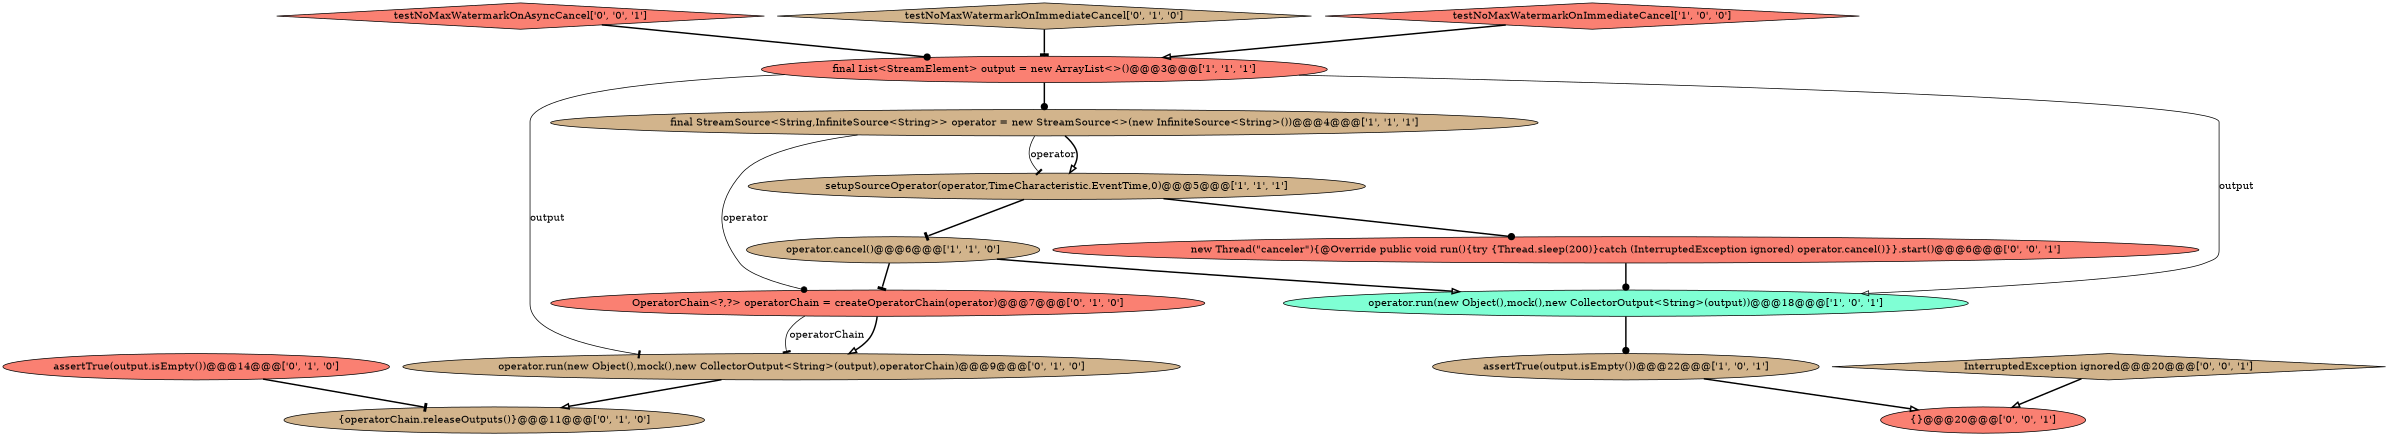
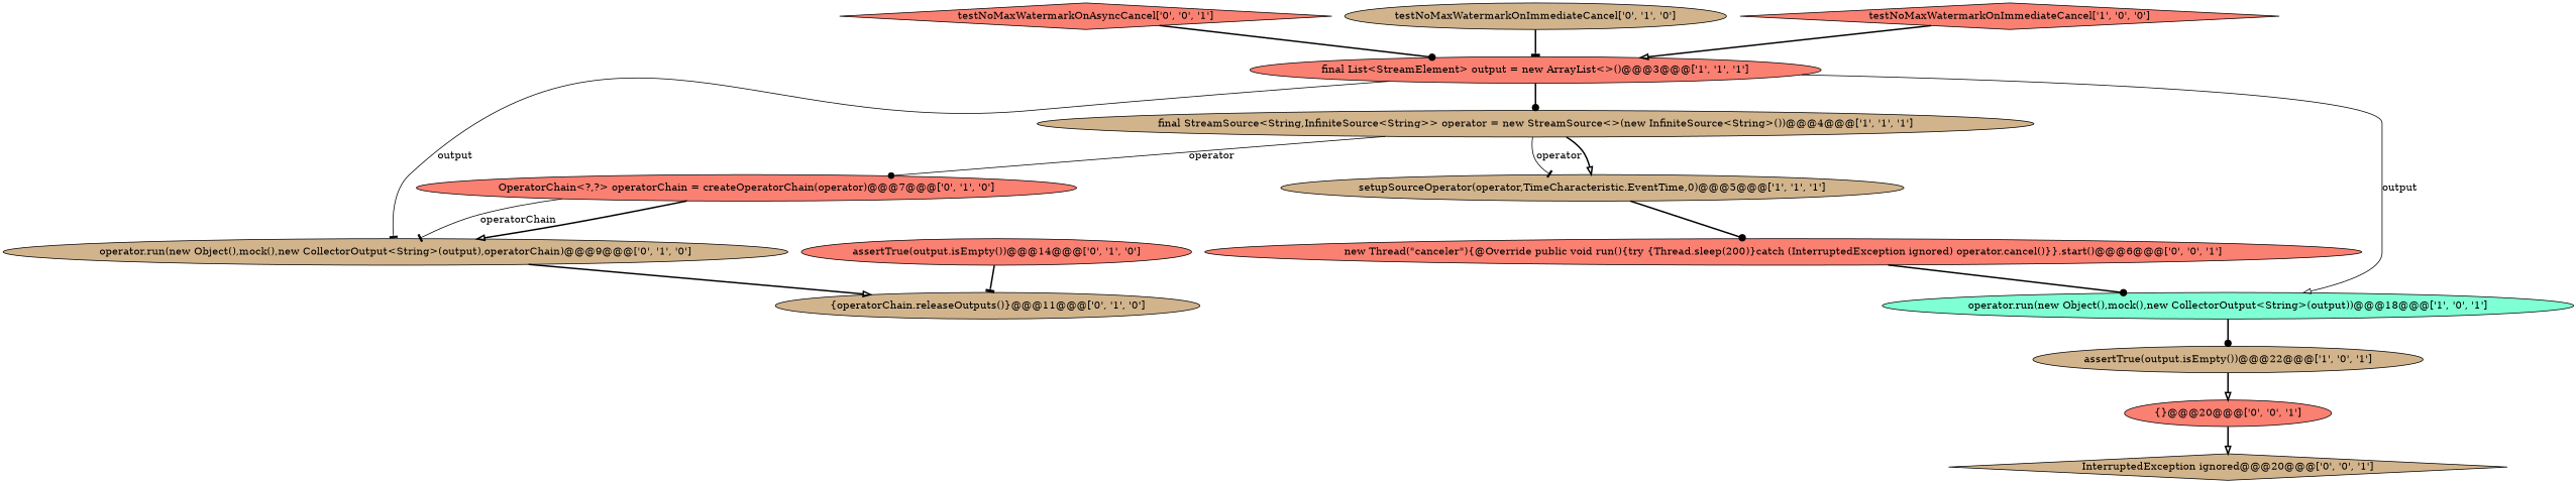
  digraph {
    node [fillcolor=tan shape=ellipse style=filled]
    edge [arrowhead=onormal style=bold]
    n1 [fillcolor=salmon label="testNoMaxWatermarkOnAsyncCancel['0', '0', '1']" shape=diamond]
    n2 [fillcolor=salmon label="final List<StreamElement> output = new ArrayList<>()@@@3@@@['1', '1', '1']"]
    n3 [label="final StreamSource<String,InfiniteSource<String>> operator = new StreamSource<>(new InfiniteSource<String>())@@@4@@@['1', '1', '1']"]
    n4 [fillcolor=aquamarine label="operator.run(new Object(),mock(),new CollectorOutput<String>(output))@@@18@@@['1', '0', '1']"]
    n5 [label="operator.run(new Object(),mock(),new CollectorOutput<String>(output),operatorChain)@@@9@@@['0', '1', '0']"]
    n6 [fillcolor=salmon label="OperatorChain<?,?> operatorChain = createOperatorChain(operator)@@@7@@@['0', '1', '0']"]
    n7 [label="setupSourceOperator(operator,TimeCharacteristic.EventTime,0)@@@5@@@['1', '1', '1']"]
    n8 [label="assertTrue(output.isEmpty())@@@22@@@['1', '0', '1']"]
    n9 [label="{operatorChain.releaseOutputs()}@@@11@@@['0', '1', '0']"]
-   n10 [label="operator.cancel()@@@6@@@['1', '1', '0']"]
    n11 [fillcolor=salmon label="new Thread(\"canceler\"){@Override public void run(){try {Thread.sleep(200)}catch (InterruptedException ignored) operator.cancel()}}.start()@@@6@@@['0', '0', '1']"]
    n12 [fillcolor=salmon label="{}@@@20@@@['0', '0', '1']"]
    n13 [label="InterruptedException ignored@@@20@@@['0', '0', '1']" shape=diamond]
-   n14 [label="testNoMaxWatermarkOnImmediateCancel['0', '1', '0']" shape=diamond]
+   n14 [label="testNoMaxWatermarkOnImmediateCancel['0', '1', '0']"]
    n15 [fillcolor=salmon label="assertTrue(output.isEmpty())@@@14@@@['0', '1', '0']"]
    n16 [fillcolor=salmon label="testNoMaxWatermarkOnImmediateCancel['1', '0', '0']" shape=diamond]
    n1 -> n2 [arrowhead=dot]
    n2 -> n3 [arrowhead=dot]
    n2 -> n4 [label=output style=solid]
    n2 -> n5 [arrowhead=tee label=output style=solid]
    n3 -> n6 [arrowhead=dot label=operator style=solid]
    n3 -> n7 [arrowhead=tee label=operator style=solid]
    n3 -> n7
    n4 -> n8 [arrowhead=dot]
    n5 -> n9
    n6 -> n5
    n6 -> n5 [arrowhead=tee label=operatorChain style=solid]
-   n7 -> n10 [arrowhead=tee]
    n7 -> n11 [arrowhead=dot]
    n8 -> n12
-   n10 -> n4
-   n10 -> n6 [arrowhead=tee]
    n11 -> n4 [arrowhead=dot]
-   n13 -> n12
+   n12 -> n13
    n14 -> n2 [arrowhead=tee]
    n15 -> n9 [arrowhead=tee]
    n16 -> n2
  }
